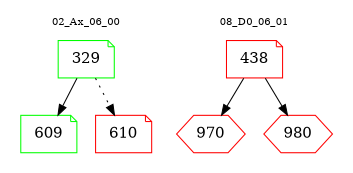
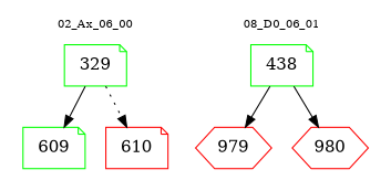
  digraph {
    node [color=green shape=note]
    edge [color=black style=solid]
    n1 [label=329]
    n2 [label=609]
    n3 [color=red label=610]
-   n4 [color=red label=438]
-   n5 [color=red label=970 shape=hexagon]
+   n4 [label=438]
+   n5 [color=red label=979 shape=hexagon]
    n6 [color=red label=980 shape=hexagon]
    subgraph cluster_1 {
      color=white
      fontsize=10
      label="02_Ax_06_00"
      n1
      n2
      n3
    }
    subgraph cluster_2 {
      color=white
      fontsize=10
      label="08_D0_06_01"
      n4
      n5
      n6
    }
    n1 -> n2
    n1 -> n3 [style=dotted]
    n4 -> n5
    n4 -> n6
  }
